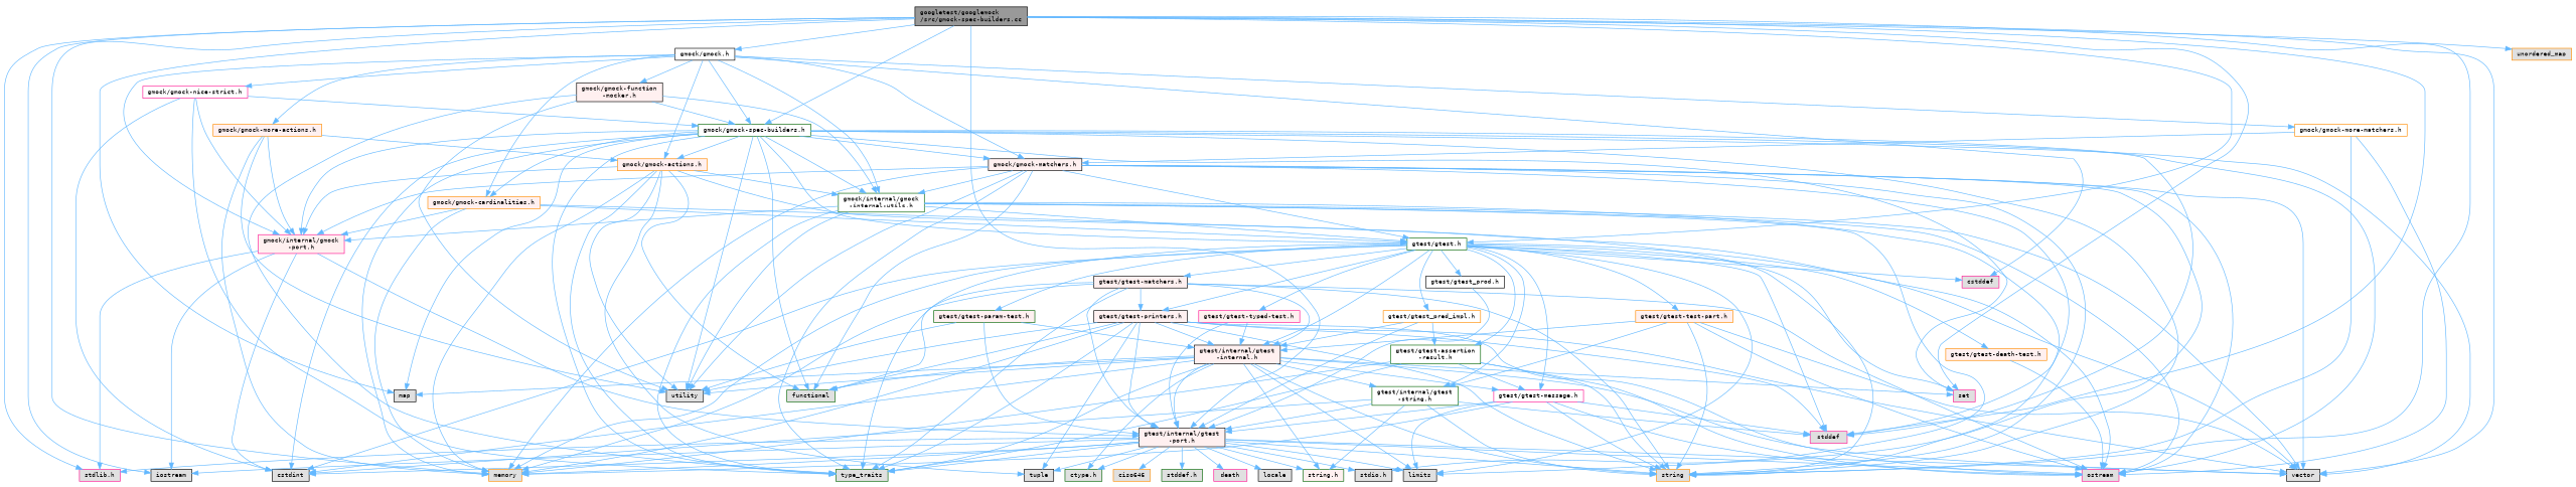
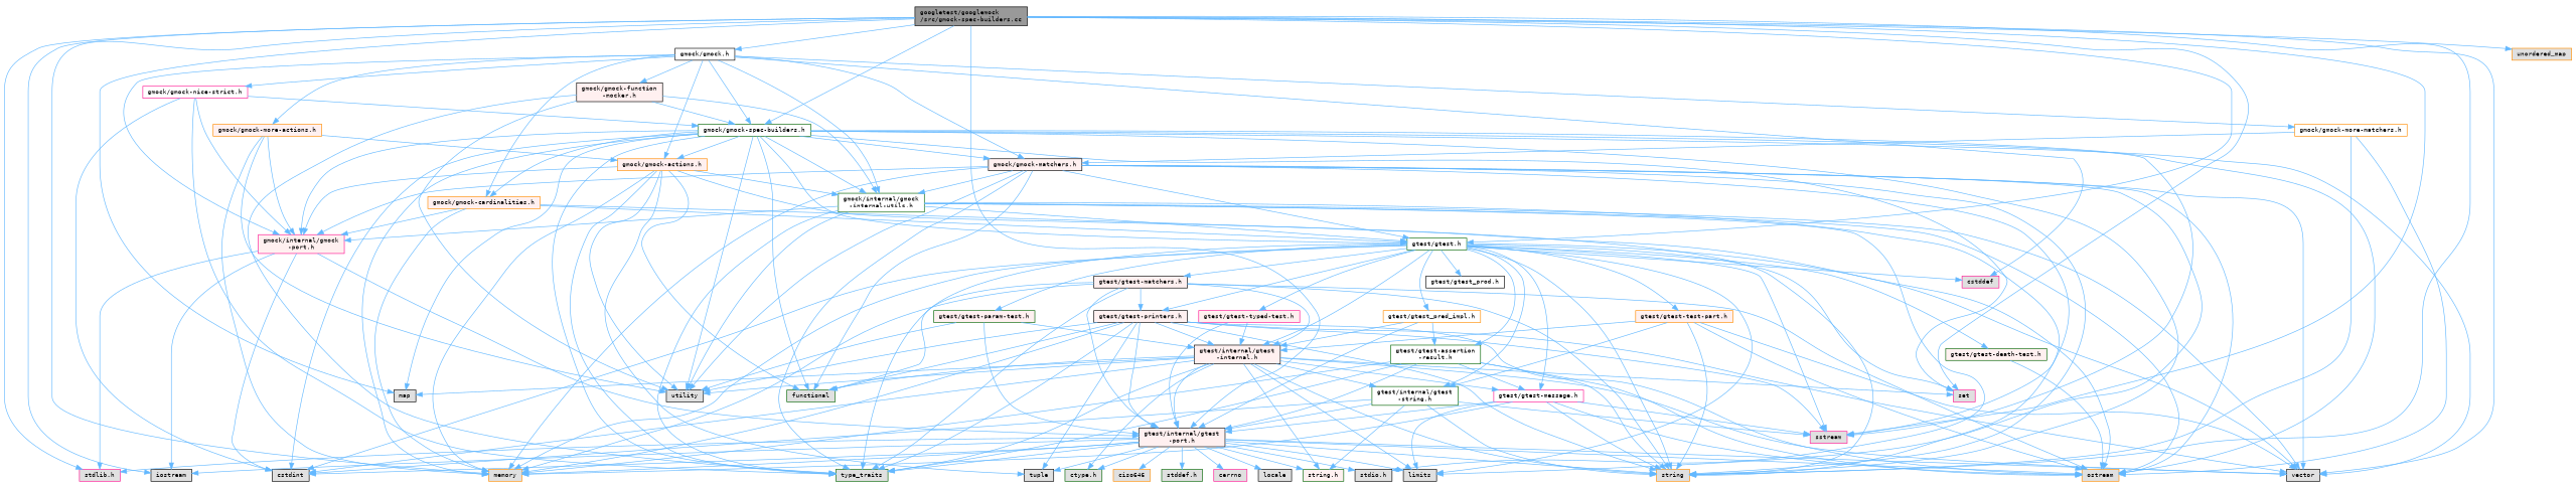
  digraph {
    fontname="DejaVu Sans Mono"
    node [color=black fillcolor="#E0E0E0" fontname="DejaVu Sans Mono" fontsize=10 shape=box style=filled]
    edge [color=steelblue1 fontname="DejaVu Sans Mono" fontsize=10 labelfontname=Helvetica labelfontsize=10 style=solid]
    n1 [fillcolor=grey60 fontcolor=black height=0.2 label="googletest/googlemock\l/src/gmock-spec-builders.cc" width=0.4]
    n2 [color=darkgreen fillcolor=white height=0.2 label="gmock/gmock-spec-builders.h" width=0.4]
    n3 [height=0.2 label=map width=0.4]
    n4 [color=darkorange height=0.2 label=memory width=0.4]
    n5 [color=deeppink height=0.2 label=set width=0.4]
-   n6 [color=deeppink height=0.2 label=stddef width=0.4]
+   n6 [color=deeppink height=0.2 label=sstream width=0.4]
    n7 [color=darkorange height=0.2 label=string width=0.4]
    n8 [height=0.2 label=vector width=0.4]
    n9 [color=deeppink height=0.2 label="stdlib.h" width=0.4]
    n10 [height=0.2 label=iostream width=0.4]
    n11 [fillcolor="#FFF0F0" height=0.2 label="gtest/internal/gtest\l-port.h" width=0.4]
    n12 [color=darkgreen fillcolor=white height=0.2 label="gtest/gtest.h" width=0.4]
    n13 [color=darkorange height=0.2 label=unordered_map width=0.4]
    n14 [fillcolor=white height=0.2 label="gmock/gmock.h" width=0.4]
    n15 [height=0.2 label=cstdint width=0.4]
    n16 [color=darkgreen height=0.2 label=functional width=0.4]
-   n17 [color=deeppink height=0.2 label=ostream width=0.4]
+   n17 [color=darkorange height=0.2 label=ostream width=0.4]
    n18 [color=darkgreen height=0.2 label=type_traits width=0.4]
    n19 [height=0.2 label=utility width=0.4]
    n20 [color=darkorange fillcolor="#FFF0F0" height=0.2 label="gmock/gmock-actions.h" width=0.4]
    n21 [color=darkgreen fillcolor=white height=0.2 label="gmock/internal/gmock\l-internal-utils.h" width=0.4]
    n22 [color=deeppink fillcolor="#FFF0F0" height=0.2 label="gmock/internal/gmock\l-port.h" width=0.4]
    n23 [color=darkorange fillcolor="#FFF0F0" height=0.2 label="gmock/gmock-cardinalities.h" width=0.4]
    n24 [fillcolor="#FFF0F0" height=0.2 label="gmock/gmock-matchers.h" width=0.4]
    n25 [height=0.2 label=tuple width=0.4]
    n26 [height=0.2 label="stdio.h" width=0.4]
    n27 [color=darkorange height=0.2 label=ciso646 width=0.4]
    n28 [color=darkgreen height=0.2 label="ctype.h" width=0.4]
    n29 [color=darkgreen height=0.2 label="stddef.h" width=0.4]
    n30 [color=darkgreen fillcolor="#FFF0F0" height=0.2 label="string.h" width=0.4]
-   n31 [color=deeppink height=0.2 label=death width=0.4]
+   n31 [color=deeppink height=0.2 label=cerrno width=0.4]
    n32 [height=0.2 label=limits width=0.4]
    n33 [height=0.2 label=locale width=0.4]
    n34 [color=deeppink height=0.2 label=cstddef width=0.4]
    n35 [color=darkgreen fillcolor=white height=0.2 label="gtest/gtest-assertion\l-result.h" width=0.4]
    n36 [color=deeppink fillcolor=white height=0.2 label="gtest/gtest-message.h" width=0.4]
-   n37 [color=darkorange fillcolor="#FFF0F0" height=0.2 label="gtest/gtest-death-test.h" width=0.4]
+   n37 [color=darkgreen fillcolor="#FFF0F0" height=0.2 label="gtest/gtest-death-test.h" width=0.4]
    n38 [fillcolor="#FFF0F0" height=0.2 label="gtest/gtest-matchers.h" width=0.4]
    n39 [fillcolor="#FFF0F0" height=0.2 label="gtest/gtest-printers.h" width=0.4]
    n40 [fillcolor="#FFF0F0" height=0.2 label="gtest/internal/gtest\l-internal.h" width=0.4]
    n41 [color=darkgreen fillcolor=white height=0.2 label="gtest/internal/gtest\l-string.h" width=0.4]
    n42 [color=darkgreen fillcolor="#FFF0F0" height=0.2 label="gtest/gtest-param-test.h" width=0.4]
    n43 [color=darkorange fillcolor="#FFF0F0" height=0.2 label="gtest/gtest-test-part.h" width=0.4]
    n44 [color=deeppink fillcolor="#FFF0F0" height=0.2 label="gtest/gtest-typed-test.h" width=0.4]
    n45 [color=darkorange fillcolor=white height=0.2 label="gtest/gtest_pred_impl.h" width=0.4]
    n46 [fillcolor=white height=0.2 label="gtest/gtest_prod.h" width=0.4]
    n47 [fillcolor="#FFF0F0" height=0.2 label="gmock/gmock-function\l-mocker.h" width=0.4]
    n48 [color=darkorange fillcolor="#FFF0F0" height=0.2 label="gmock/gmock-more-actions.h" width=0.4]
    n49 [color=darkorange fillcolor=white height=0.2 label="gmock/gmock-more-matchers.h" width=0.4]
    n50 [color=deeppink fillcolor=white height=0.2 label="gmock/gmock-nice-strict.h" width=0.4]
    n1 -> n2
    n1 -> n3
    n1 -> n4
    n1 -> n5
    n1 -> n6
    n1 -> n7
    n1 -> n8
    n1 -> n9
    n1 -> n10
    n1 -> n11
    n1 -> n12
    n1 -> n13
    n1 -> n14
    n2 -> n3
    n2 -> n4
    n2 -> n5
    n2 -> n6
    n2 -> n7
    n2 -> n8
    n2 -> n12
    n2 -> n15
    n2 -> n16
    n2 -> n17
    n2 -> n18
    n2 -> n19
    n2 -> n20
    n2 -> n21
    n2 -> n22
    n2 -> n23
    n2 -> n24
    n11 -> n4
    n11 -> n7
    n11 -> n8
    n11 -> n9
    n11 -> n10
    n11 -> n15
    n11 -> n17
    n11 -> n18
    n11 -> n25
    n11 -> n26
    n11 -> n27
    n11 -> n28
    n11 -> n29
    n11 -> n30
    n11 -> n31
    n11 -> n32
    n11 -> n33
    n12 -> n4
    n12 -> n5
    n12 -> n6
+   n12 -> n7
    n12 -> n8
    n12 -> n15
    n12 -> n18
    n12 -> n32
    n12 -> n34
    n12 -> n35
    n12 -> n36
    n12 -> n37
    n12 -> n38
    n12 -> n39
    n12 -> n40
    n12 -> n41
    n12 -> n42
    n12 -> n43
    n12 -> n44
    n12 -> n45
    n12 -> n46
    n14 -> n2
    n14 -> n20
    n14 -> n21
    n14 -> n22
    n14 -> n23
    n14 -> n24
    n14 -> n34
    n14 -> n47
    n14 -> n48
    n14 -> n49
    n14 -> n50
    n20 -> n4
    n20 -> n7
    n20 -> n16
    n20 -> n18
    n20 -> n19
    n20 -> n21
    n20 -> n22
    n20 -> n25
    n21 -> n7
    n21 -> n8
    n21 -> n12
    n21 -> n17
    n21 -> n18
    n21 -> n19
    n21 -> n22
    n21 -> n26
    n22 -> n9
    n22 -> n10
    n22 -> n11
    n22 -> n15
    n23 -> n4
    n23 -> n12
    n23 -> n17
    n23 -> n22
    n24 -> n4
    n24 -> n6
    n24 -> n7
    n24 -> n8
    n24 -> n12
    n24 -> n16
    n24 -> n17
    n24 -> n18
    n24 -> n19
    n24 -> n21
    n24 -> n22
    n24 -> n32
    n35 -> n4
    n35 -> n7
-   n46 -> n11
+   n35 -> n11
    n35 -> n17
    n35 -> n18
    n35 -> n36
    n36 -> n4
    n36 -> n6
    n36 -> n7
    n36 -> n11
    n36 -> n17
    n36 -> n32
    n37 -> n17
    n38 -> n4
    n38 -> n7
    n38 -> n11
    n38 -> n16
    n38 -> n17
    n38 -> n18
    n38 -> n39
    n38 -> n40
    n39 -> n4
    n39 -> n6
    n39 -> n7
    n39 -> n8
    n39 -> n11
    n39 -> n16
    n39 -> n17
    n39 -> n18
    n39 -> n19
    n39 -> n25
    n39 -> n40
    n40 -> n3
    n40 -> n5
    n40 -> n7
    n40 -> n8
    n40 -> n11
    n40 -> n15
    n40 -> n16
    n40 -> n18
    n40 -> n19
    n40 -> n28
    n40 -> n30
    n40 -> n32
    n40 -> n36
    n40 -> n41
    n41 -> n6
    n41 -> n7
    n41 -> n11
    n41 -> n15
    n41 -> n30
    n42 -> n11
    n42 -> n19
    n42 -> n40
    n43 -> n7
    n43 -> n8
    n43 -> n17
    n43 -> n40
    n43 -> n41
    n44 -> n11
    n44 -> n40
    n45 -> n11
    n45 -> n35
    n45 -> n40
    n47 -> n2
    n47 -> n18
    n47 -> n19
    n47 -> n21
    n48 -> n4
    n48 -> n19
    n48 -> n20
    n48 -> n22
    n49 -> n7
    n49 -> n17
    n49 -> n24
    n50 -> n2
    n50 -> n15
    n50 -> n18
    n50 -> n22
  }
